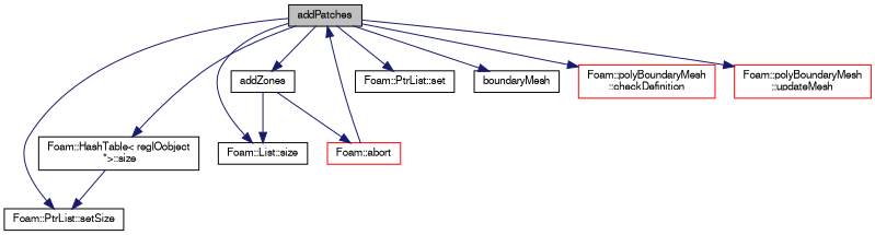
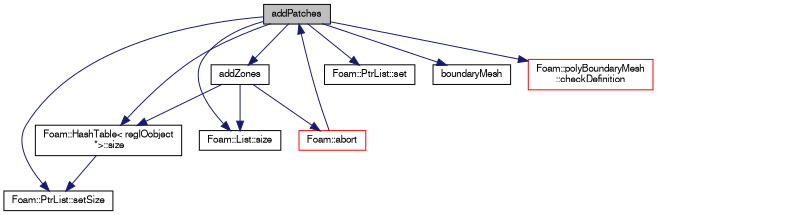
  digraph {
    rankdir=TB
    node [color=black fontname=FreeSans fontsize=10 shape=record]
    edge [color=midnightblue fontname=FreeSans fontsize=10 labelfontname=FreeSans labelfontsize=10 style=solid]
    n1 [fillcolor=grey75 fontcolor=black height=0.2 label=addPatches style=filled width=0.4]
    n2 [height=0.2 label=addZones width=0.4]
    n3 [height=0.2 label="Foam::HashTable\< regIOobject\l *\>::size" width=0.4]
    n4 [height=0.2 label="Foam::List::size" width=0.4]
    n5 [height=0.2 label="Foam::PtrList::setSize" width=0.4]
    n6 [height=0.2 label="Foam::PtrList::set" width=0.4]
    n7 [height=0.2 label=boundaryMesh width=0.4]
    n8 [color=red height=0.2 label="Foam::polyBoundaryMesh\l::checkDefinition" width=0.4]
-   n9 [color=red height=0.2 label="Foam::polyBoundaryMesh\l::updateMesh" width=0.4]
    n10 [color=red height=0.2 label="Foam::abort" width=0.4]
    n1 -> n2
    n1 -> n3
    n1 -> n4
    n1 -> n5
    n1 -> n6
    n1 -> n7
    n1 -> n8
-   n1 -> n9
+   n2 -> n3
    n2 -> n4
    n2 -> n10
    n3 -> n5
    n10 -> n1
  }
